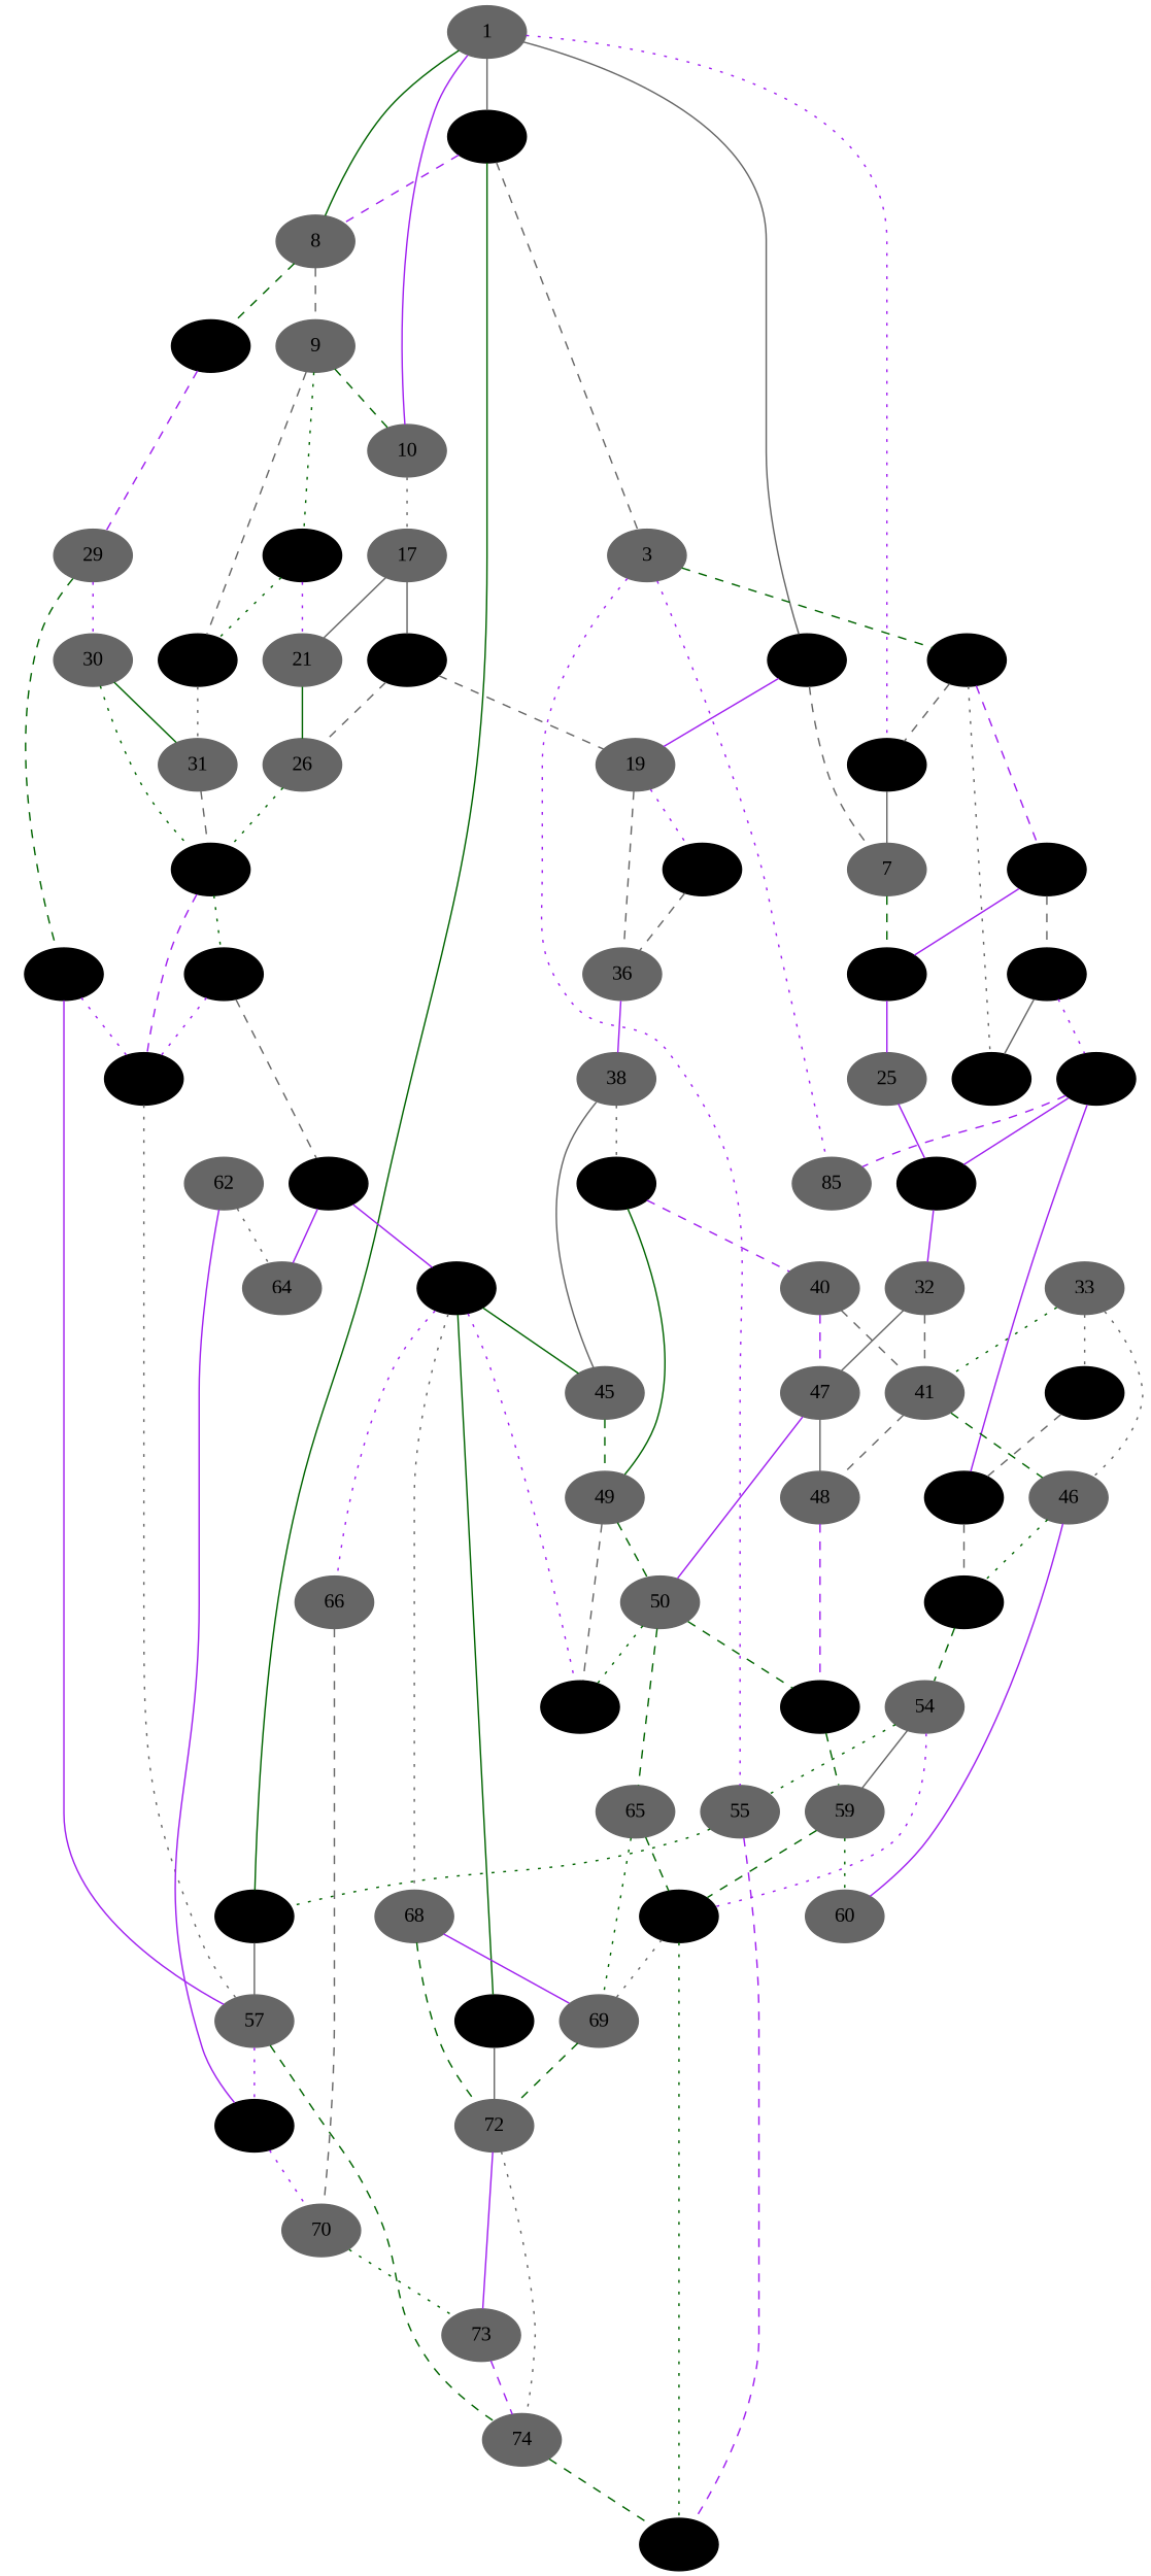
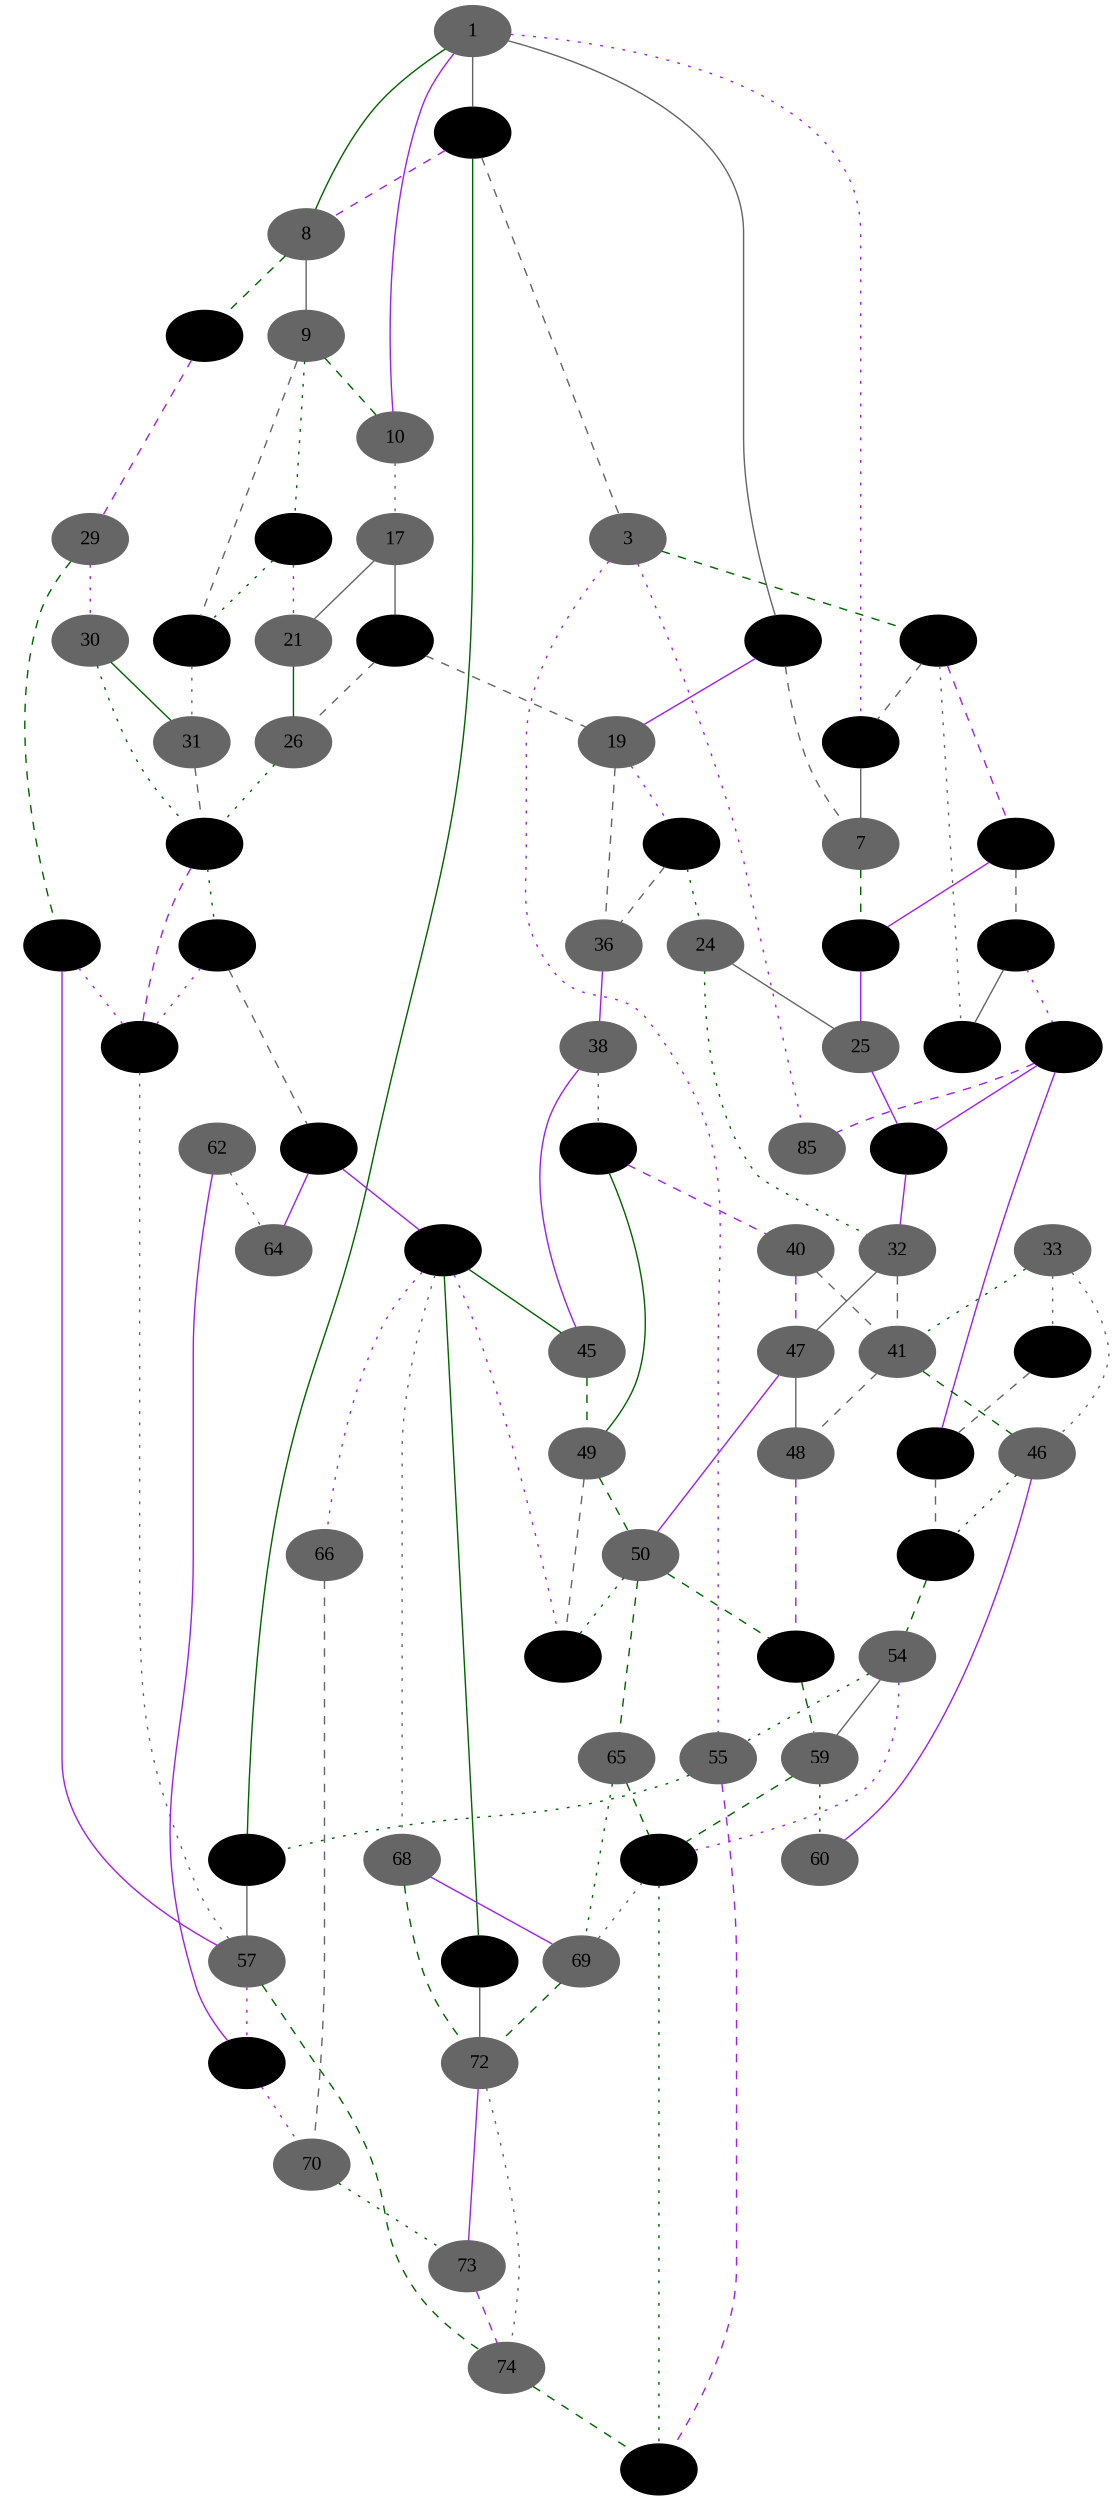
  graph {
    fontname="Liberation Serif"
    node [color=gray40 fontname="Liberation Serif" style=filled]
    edge [color=gray40 fontname="Liberation Serif" style=dashed weight=1.0]
    2 [color=black]
    1
    5 [color=black]
    6 [color=black]
    8
    10
    3
    56 [color=black]
    7
    19
    9
    28 [color=black]
    17
    4 [color=black]
    n15 [label=85]
    55
    57
    11 [color=black]
    13 [color=black]
    75 [color=black]
    16 [color=black]
    12 [color=black]
    23 [color=black]
    36
    25
    20 [color=black]
    22 [color=black]
    29
    21
    31
    18 [color=black]
    14 [color=black]
    27 [color=black]
    35 [color=black]
    32
    53 [color=black]
    26
    37 [color=black]
+   24
    38
    41
    47
    42 [color=black]
    52 [color=black]
    30
    51 [color=black]
    33
    34 [color=black]
    46
    48
    60
    54
    39 [color=black]
    45
    43 [color=black]
    40
    49
    61 [color=black]
    50
    58 [color=black]
    44 [color=black]
    64
    66
    68
    71 [color=black]
    70
    69
    72
    65
    59
    67 [color=black]
    63 [color=black]
    74
    62
    73
    2 -- 8 [color=purple]
    2 -- 3
    2 -- 56 [color=darkgreen style=solid]
    1 -- 2 [style=solid]
    1 -- 5 [color=purple style=dotted]
    1 -- 6 [style=solid]
    1 -- 8 [color=darkgreen style=solid]
    1 -- 10 [color=purple style=solid]
    5 -- 7 [style=solid]
    6 -- 7
    6 -- 19 [color=purple style=solid weight=2.0]
-   8 -- 9 [weight=2.0]
+   8 -- 9 [style=solid weight=2.0]
    8 -- 28 [color=darkgreen weight=2.0]
    10 -- 17 [style=dotted]
    3 -- 4 [color=darkgreen]
    3 -- n15 [color=purple style=dotted]
    3 -- 55 [color=purple style=dotted]
    56 -- 57 [style=solid weight=2.0]
    7 -- 16 [color=darkgreen]
    19 -- 23 [color=purple style=dotted]
    19 -- 36
    9 -- 10 [color=darkgreen]
    9 -- 20 [color=darkgreen style=dotted]
    9 -- 22
    28 -- 29 [color=purple]
    17 -- 21 [style=solid]
    17 -- 18 [style=solid]
    4 -- 5
    4 -- 11 [color=purple]
    4 -- 13 [style=dotted]
    55 -- 56 [color=darkgreen style=dotted]
    55 -- 75 [color=purple]
    57 -- 63 [color=purple style=dotted]
    57 -- 74 [color=darkgreen]
    11 -- 16 [color=purple style=solid]
    11 -- 12 [weight=2.0]
    16 -- 25 [color=purple style=solid]
    12 -- 13 [style=solid weight=2.0]
    12 -- 14 [color=purple style=dotted weight=2.0]
    23 -- 36
+   23 -- 24 [color=darkgreen style=dotted]
    36 -- 38 [color=purple style=solid]
    25 -- 27 [color=purple style=solid]
    20 -- 22 [color=darkgreen style=dotted]
    20 -- 21 [color=purple style=dotted weight=4.0]
    22 -- 31 [style=dotted]
    29 -- 30 [color=purple style=dotted]
    29 -- 51 [color=darkgreen]
    21 -- 26 [color=darkgreen style=solid]
    31 -- 37
    18 -- 19 [weight=2.0]
    18 -- 26 [weight=2.0]
    14 -- n15 [color=purple weight=2.0]
    14 -- 27 [color=purple style=solid]
    14 -- 35 [color=purple style=solid]
    27 -- 32 [color=purple style=solid]
    35 -- 53
    32 -- 41
    32 -- 47 [style=solid weight=2.0]
    53 -- 54 [color=darkgreen]
    26 -- 37 [color=darkgreen style=dotted weight=2.0]
    37 -- 42 [color=darkgreen style=dotted]
    37 -- 52 [color=purple]
+   24 -- 25 [style=solid]
+   24 -- 32 [color=darkgreen style=dotted]
    38 -- 39 [style=dotted]
-   38 -- 45 [style=solid]
+   38 -- 45 [color=purple style=solid]
    41 -- 46 [color=darkgreen]
    41 -- 48
    47 -- 48 [style=solid]
    47 -- 50 [color=purple style=solid]
    42 -- 52 [color=purple style=dotted]
    42 -- 43
    52 -- 57 [style=dotted]
    30 -- 31 [color=darkgreen style=solid]
    30 -- 37 [color=darkgreen style=dotted]
    51 -- 57 [color=purple style=solid]
    51 -- 52 [color=purple style=dotted weight=2.0]
    33 -- 41 [color=darkgreen style=dotted]
    33 -- 34 [style=dotted weight=2.0]
    33 -- 46 [style=dotted]
    34 -- 35
    46 -- 53 [color=darkgreen style=dotted]
    46 -- 60 [color=purple style=solid]
    48 -- 58 [color=purple]
    54 -- 55 [color=darkgreen style=dotted]
    54 -- 59 [style=solid]
    54 -- 67 [color=purple style=dotted]
    39 -- 40 [color=purple]
    39 -- 49 [color=darkgreen style=solid]
    45 -- 49 [color=darkgreen]
    43 -- 44 [color=purple style=solid]
    43 -- 64 [color=purple style=solid]
    40 -- 41
    40 -- 47 [color=purple]
    49 -- 61
    49 -- 50 [color=darkgreen]
    50 -- 61 [color=darkgreen style=dotted]
    50 -- 58 [color=darkgreen]
    50 -- 65 [color=darkgreen weight=2.0]
    58 -- 59 [color=darkgreen weight=2.0]
    44 -- 45 [color=darkgreen style=solid]
    44 -- 61 [color=purple style=dotted]
    44 -- 66 [color=purple style=dotted]
    44 -- 68 [style=dotted]
    44 -- 71 [color=darkgreen style=solid]
    66 -- 70
    68 -- 69 [color=purple style=solid]
    68 -- 72 [color=darkgreen]
    71 -- 72 [style=solid weight=2.0]
    70 -- 73 [color=darkgreen style=dotted]
    69 -- 72 [color=darkgreen]
    72 -- 74 [style=dotted]
    72 -- 73 [color=purple style=solid]
    65 -- 69 [color=darkgreen style=dotted]
    65 -- 67 [color=darkgreen]
    59 -- 60 [color=darkgreen style=dotted weight=2.0]
    59 -- 67 [color=darkgreen]
    67 -- 75 [color=darkgreen style=dotted weight=2.0]
    67 -- 69 [style=dotted]
    63 -- 70 [color=purple style=dotted]
    74 -- 75 [color=darkgreen]
    62 -- 64 [style=dotted]
    62 -- 63 [color=purple style=solid]
    73 -- 74 [color=purple]
  }
